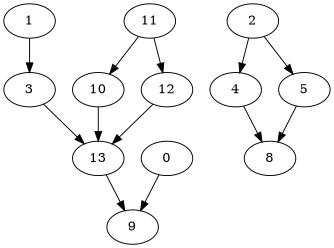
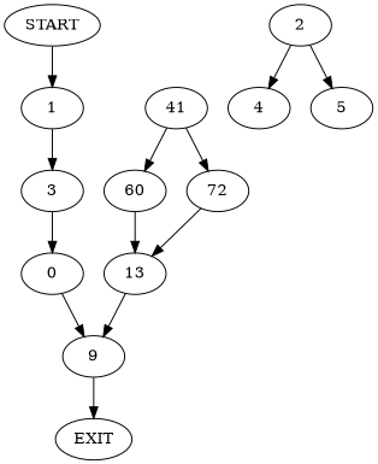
  digraph {
+   n1 [label=START]
    1
    3
+   n4 [label=EXIT]
    2
    4
    5
    n8 [label=0]
-   8
    9
-   10
+   10 [label=60]
    13
-   11
-   12
+   11 [label=41]
+   12 [label=72]
+   n1 -> 1
    1 -> 3
-   3 -> 13
+   3 -> n8
    2 -> 4
    2 -> 5
-   4 -> 8
-   5 -> 8
    n8 -> 9
+   9 -> n4
    10 -> 13
    13 -> 9
    11 -> 10
    11 -> 12
    12 -> 13
  }
